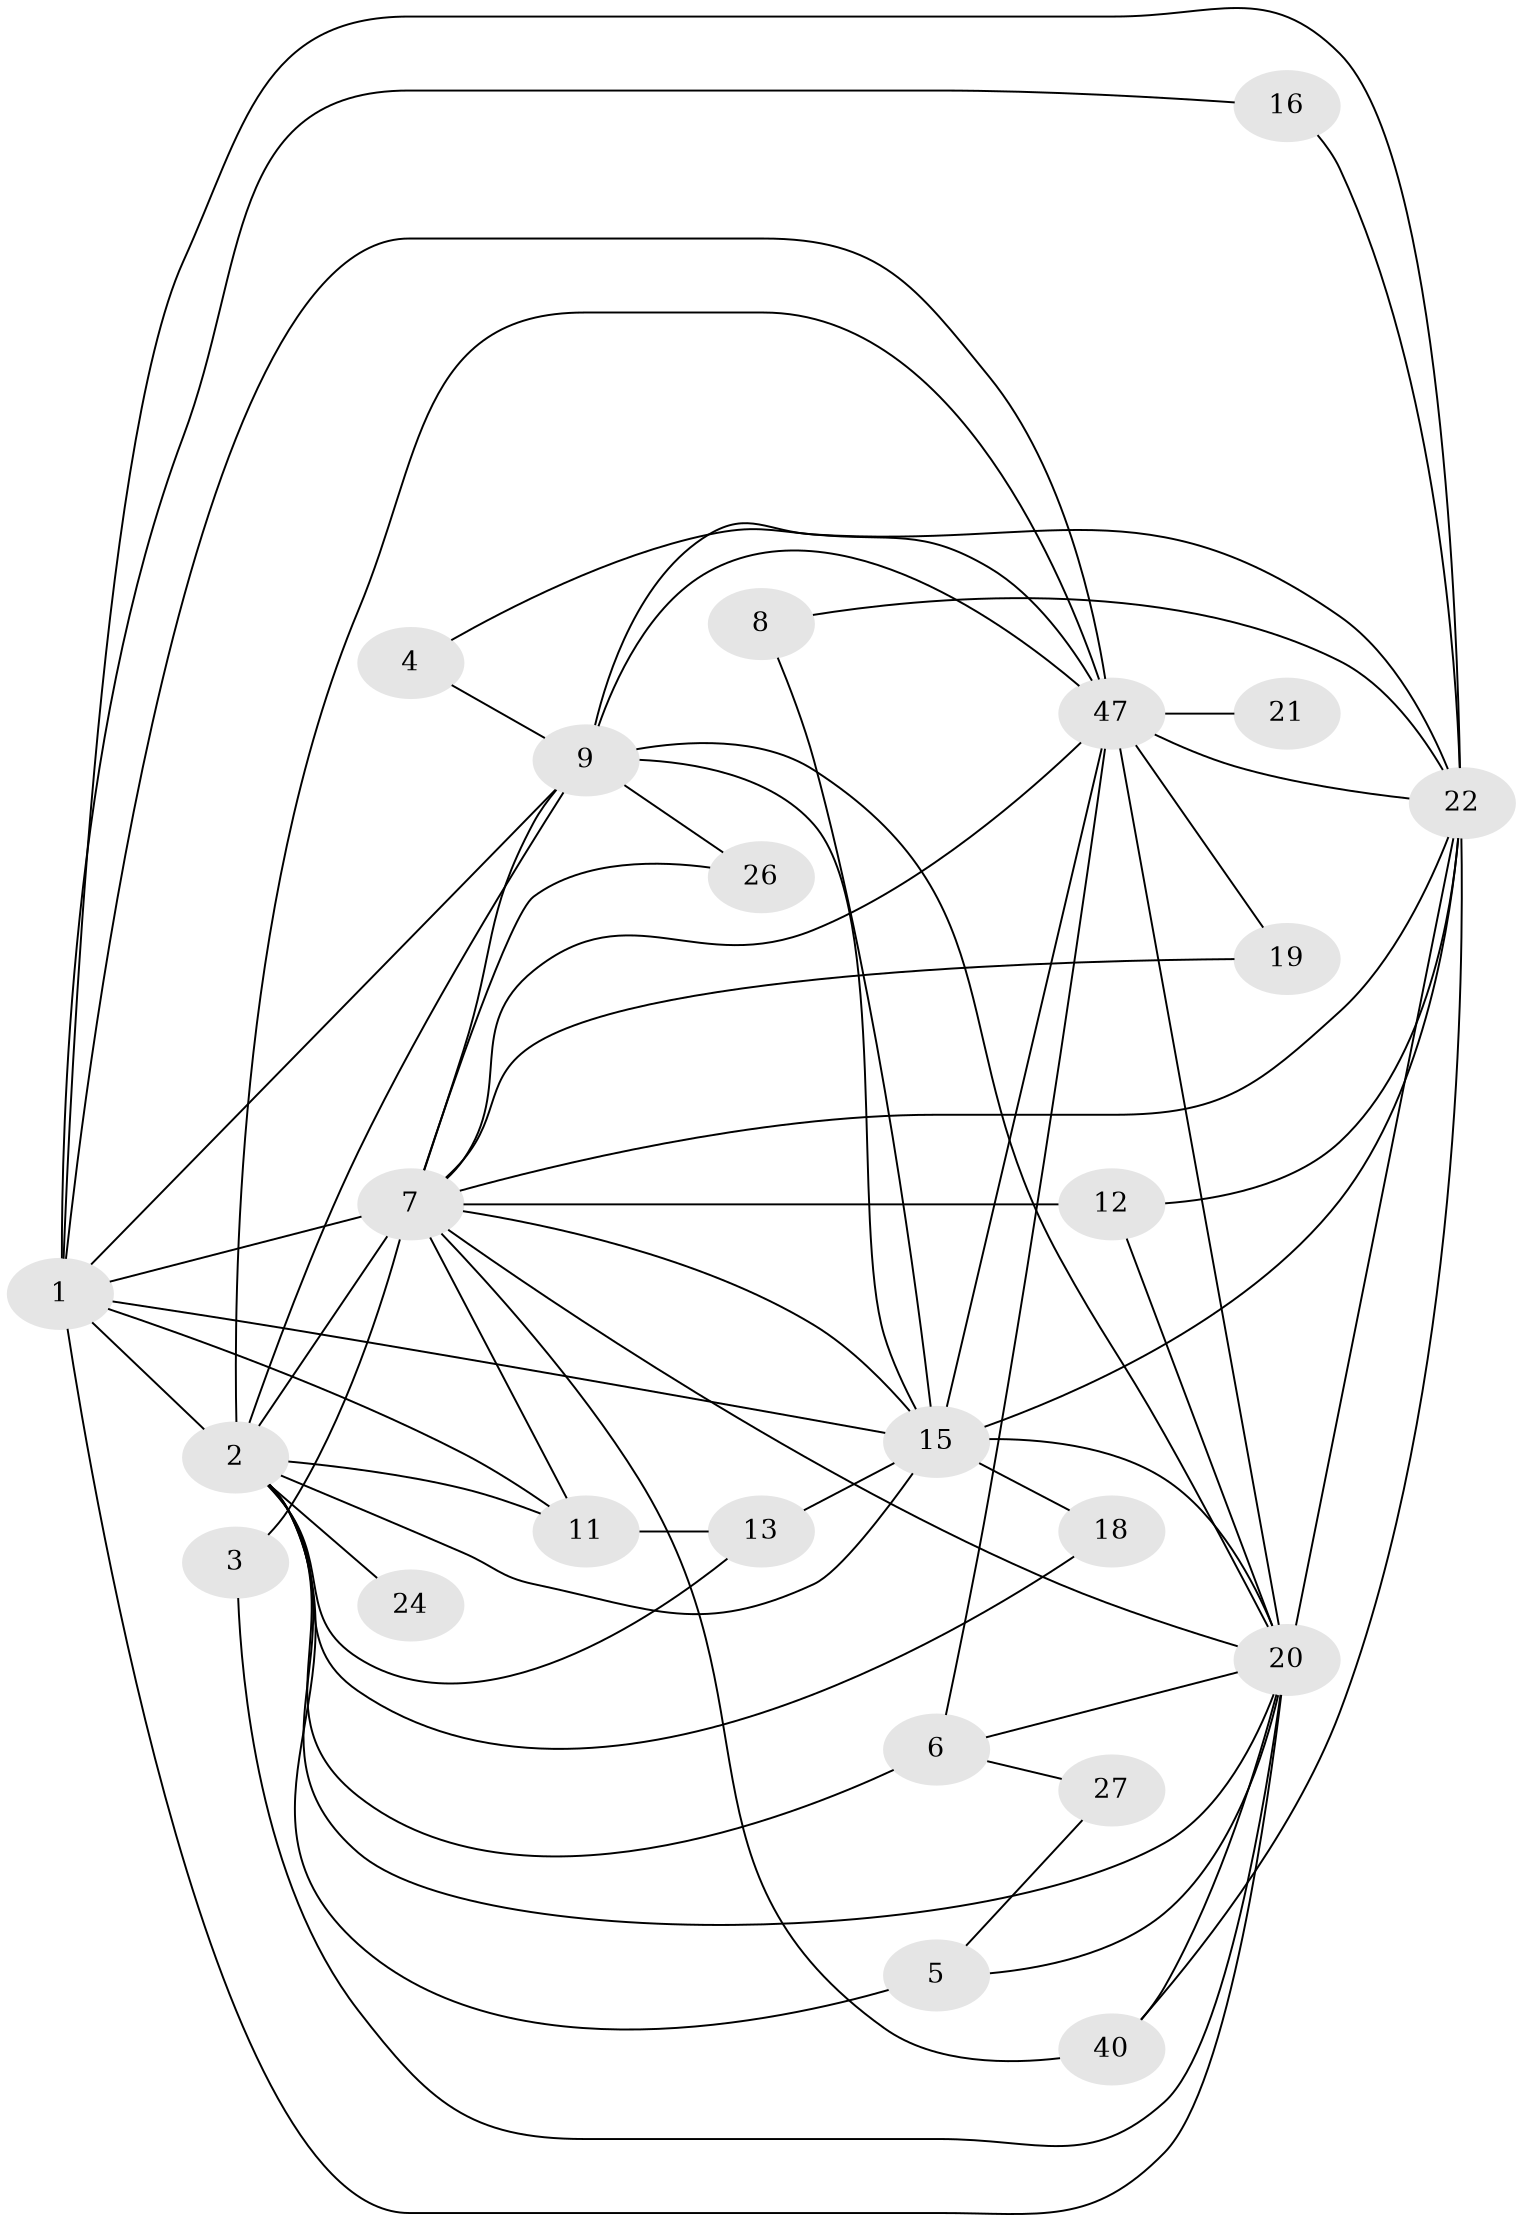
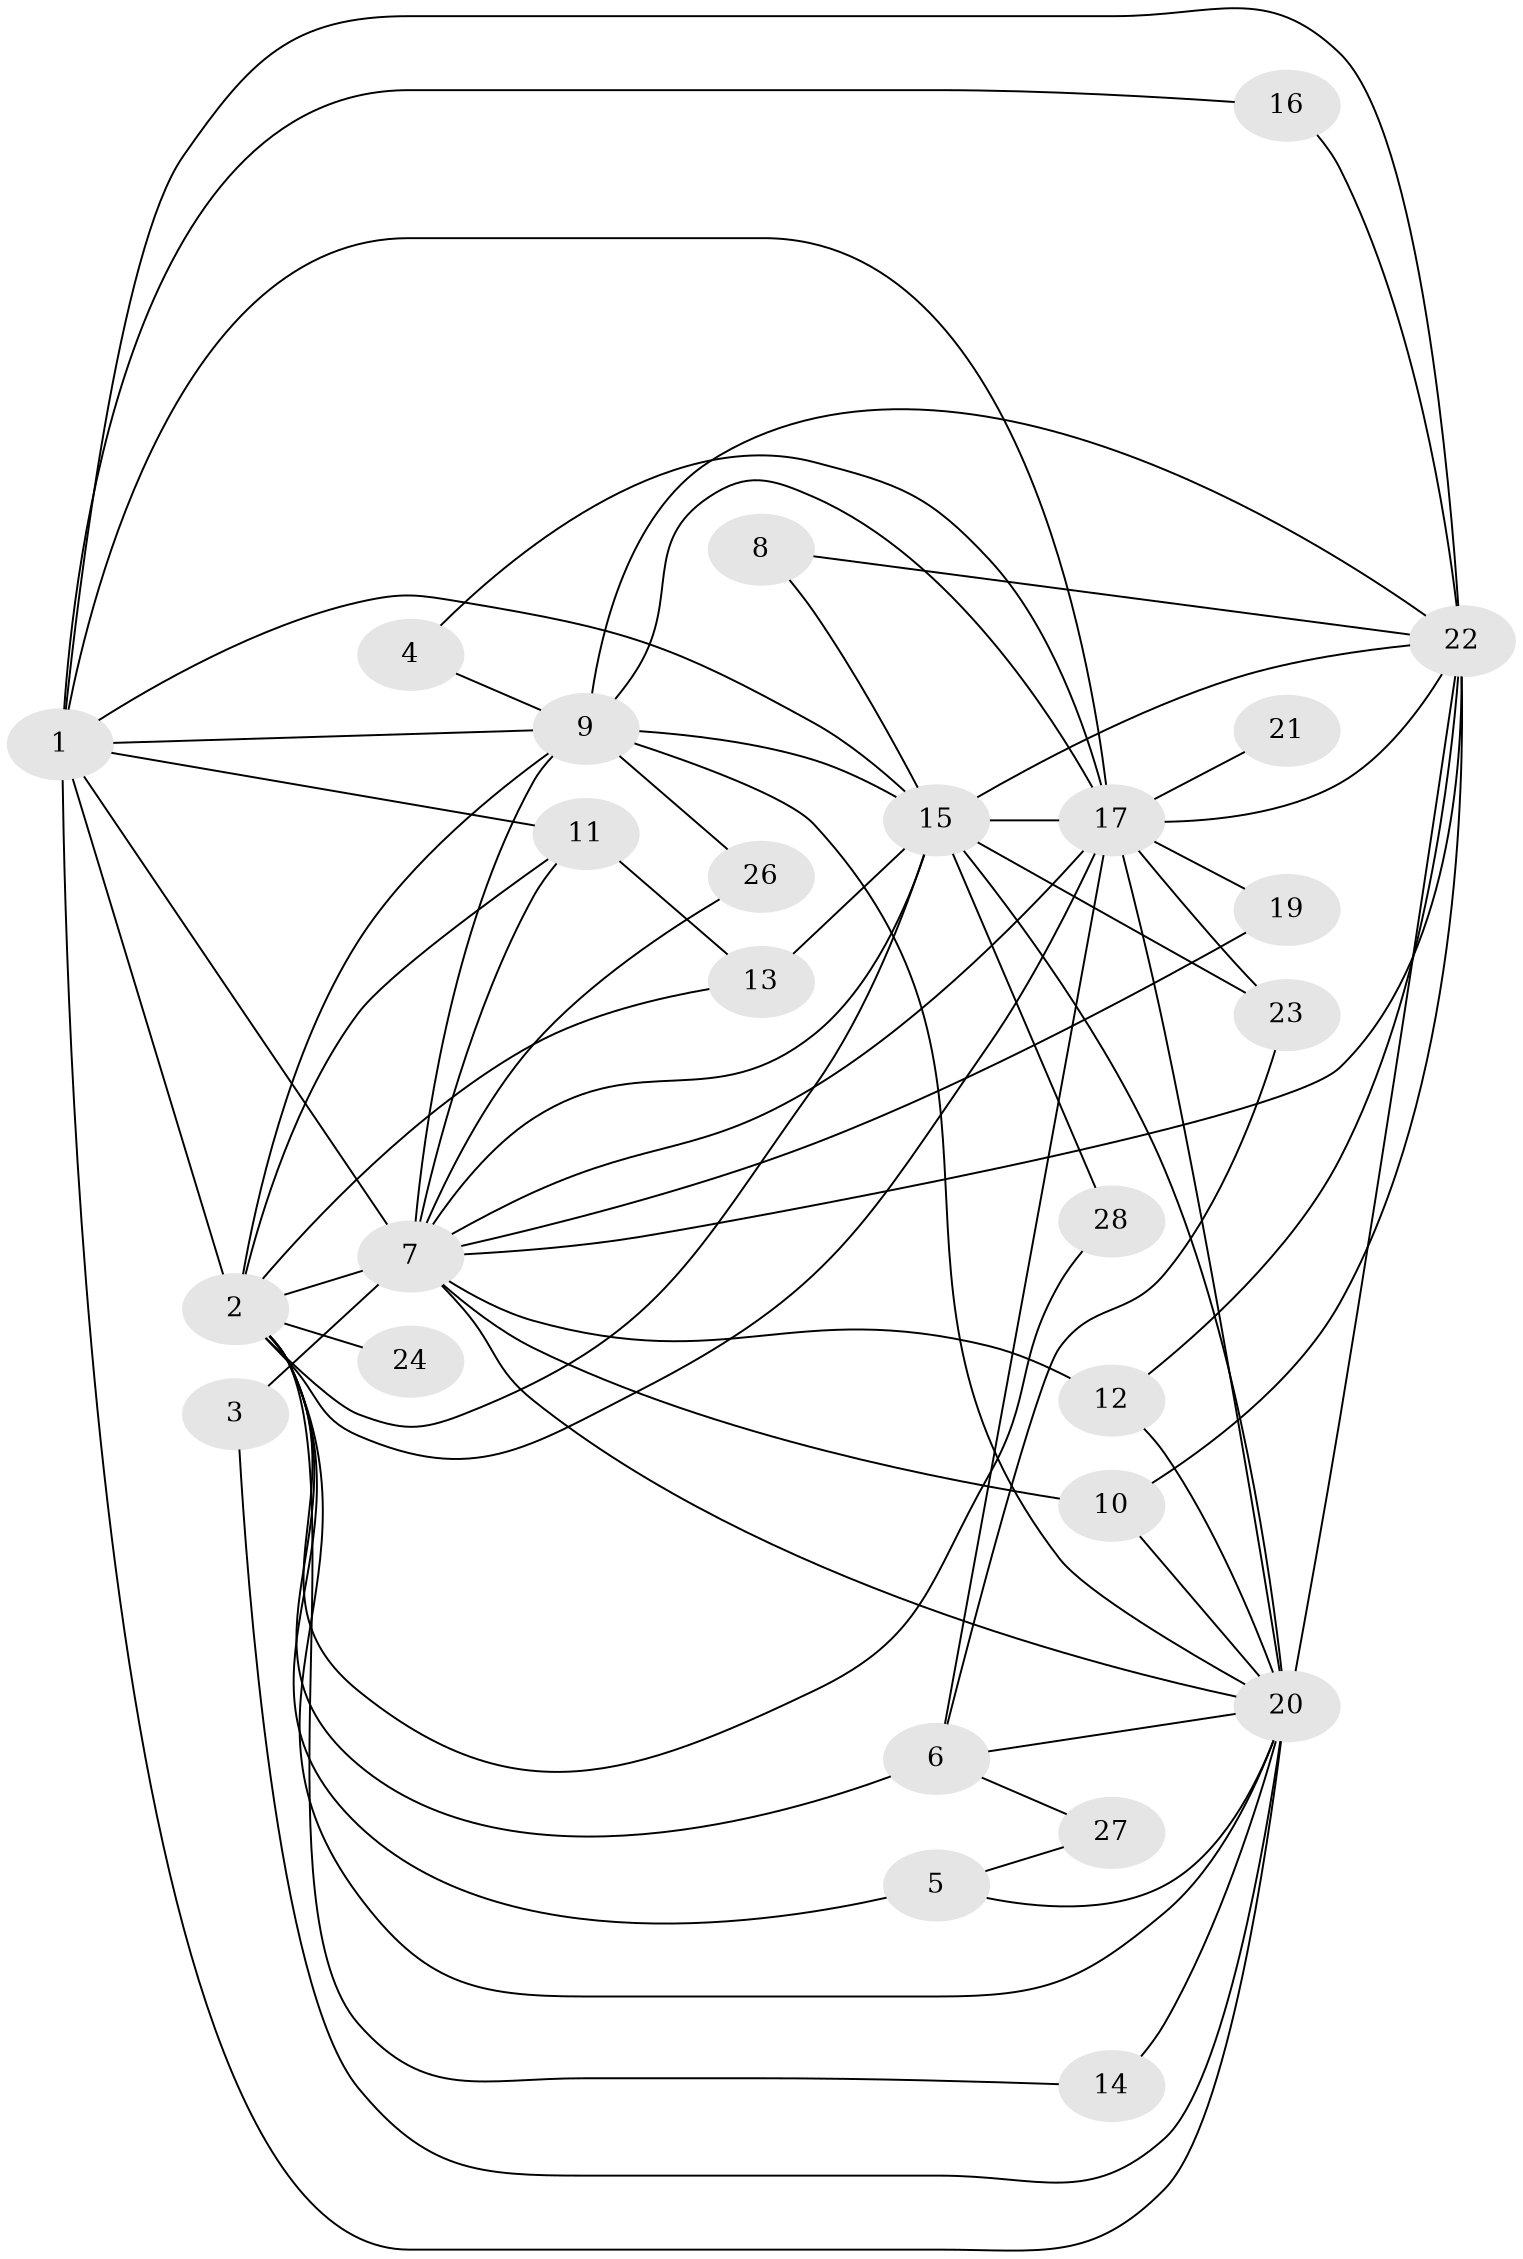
  graph {
    rankdir=LR
    node [color=gray90 style=filled]
    edge [weight=1.0]
    1
    2
    7
    9
    11
    15
    16
-   17 [label=47]
+   17
    20
    22
    5
    6
    13
-   18
+   14
+   18 [label=28]
    24
-   10 [label=40]
+   10
    12
    19
    26
+   23
    21
    27
    3
    4
    8
    1 -- 2 [weight=4.0]
    1 -- 7 [weight=2.0]
    1 -- 9 [weight=3.0]
    1 -- 11
    1 -- 15 [weight=4.0]
    1 -- 16
    1 -- 17 [weight=3.0]
    1 -- 20 [weight=3.0]
    1 -- 22 [weight=2.0]
    2 -- 7 [weight=2.0]
    2 -- 9 [weight=2.0]
    2 -- 11
    2 -- 15 [weight=2.0]
    2 -- 17 [weight=2.0]
    2 -- 20 [weight=2.0]
    2 -- 5
    2 -- 6
    2 -- 13
+   2 -- 14
    2 -- 18
    2 -- 24
    7 -- 9
    7 -- 11
    7 -- 15
    7 -- 17
    7 -- 20 [weight=2.0]
    7 -- 22
    7 -- 10
    7 -- 12
    7 -- 19
    7 -- 26
    9 -- 15 [weight=2.0]
    9 -- 17
    9 -- 20
    9 -- 22
    9 -- 26 [weight=2.0]
    11 -- 13
    15 -- 17 [weight=2.0]
    15 -- 20 [weight=2.0]
    15 -- 22
    15 -- 18 [weight=2.0]
+   15 -- 23
    16 -- 22 [weight=2.0]
    17 -- 20
    17 -- 22
    17 -- 19
+   17 -- 23
    17 -- 21
    20 -- 22 [weight=2.0]
    5 -- 20
    5 -- 27
    6 -- 17
    6 -- 20
+   6 -- 23
    6 -- 27
    13 -- 15
+   14 -- 20 [weight=2.0]
    10 -- 20
    10 -- 22
    12 -- 20
    12 -- 22
    3 -- 7 [weight=2.0]
    3 -- 20
    4 -- 9
    4 -- 17
    8 -- 15
    8 -- 22
  }
